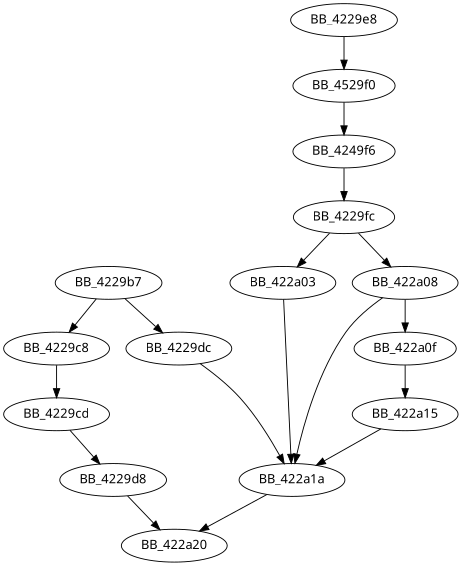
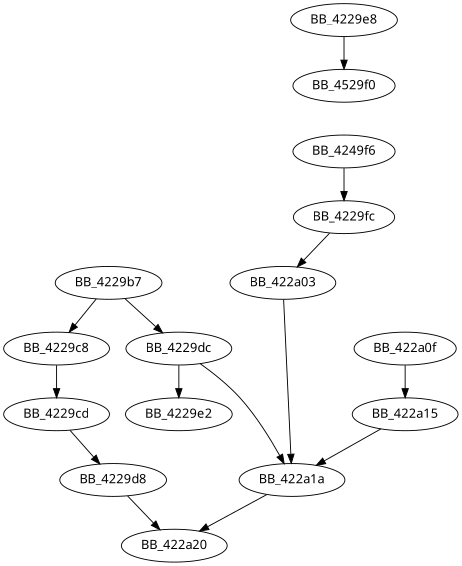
  digraph {
    fontname="Noto Sans"
    node [fontname="Noto Sans"]
    edge [fontname="Noto Sans"]
    BB_4229b7
    BB_4229c8
    BB_4229dc
    BB_4229cd
+   BB_4229e2
    BB_422a1a
    BB_4229d8
    BB_422a20
    n9 [label=BB_4529f0]
    BB_4229e8
    n11 [label=BB_4249f6]
    BB_4229fc
    BB_422a03
-   BB_422a08
    BB_422a0f
    BB_422a15
    BB_4229b7 -> BB_4229c8
    BB_4229b7 -> BB_4229dc
    BB_4229c8 -> BB_4229cd
+   BB_4229dc -> BB_4229e2
    BB_4229dc -> BB_422a1a
    BB_4229cd -> BB_4229d8
    BB_422a1a -> BB_422a20
    BB_4229d8 -> BB_422a20
-   n9 -> n11
    BB_4229e8 -> n9
    n11 -> BB_4229fc
    BB_4229fc -> BB_422a03
-   BB_4229fc -> BB_422a08
    BB_422a03 -> BB_422a1a
-   BB_422a08 -> BB_422a1a
-   BB_422a08 -> BB_422a0f
    BB_422a0f -> BB_422a15
    BB_422a15 -> BB_422a1a
  }
